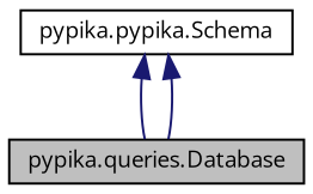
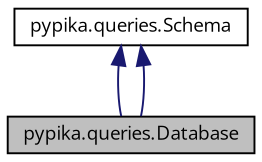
  digraph {
    fontname="Open Sans"
    node [color=black fontname="Open Sans" fontsize=10 shape=record style=filled]
    edge [color=midnightblue dir=back fontname="Open Sans" fontsize=10 labelfontname=Helvetica labelfontsize=10 style=solid]
    n1 [fillcolor=grey75 fontcolor=black height=0.2 label="pypika.queries.Database" width=0.4]
-   n2 [fillcolor=white height=0.2 label="pypika.pypika.Schema" width=0.4]
+   n2 [fillcolor=white height=0.2 label="pypika.queries.Schema" width=0.4]
    n2 -> n1
    n2 -> n1
  }
